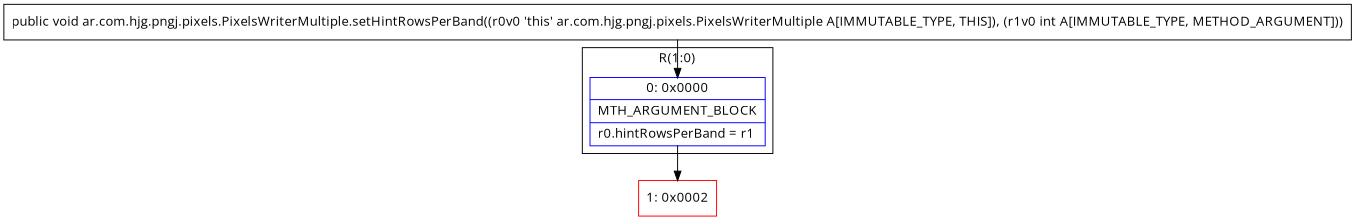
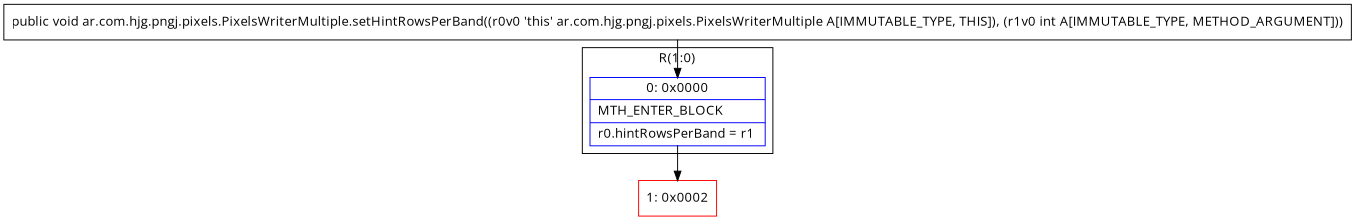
  digraph {
    fontname="Open Sans"
    node [shape=record fontname="Open Sans"]
    edge [fontname="Open Sans"]
-   n1 [color=blue label="{0\:\ 0x0000|MTH_ARGUMENT_BLOCK\l|r0.hintRowsPerBand = r1\l}"]
+   n1 [color=blue label="{0\:\ 0x0000|MTH_ENTER_BLOCK\l|r0.hintRowsPerBand = r1\l}"]
    n2 [color=red label="{1\:\ 0x0002}"]
    n3 [label="{public void ar.com.hjg.pngj.pixels.PixelsWriterMultiple.setHintRowsPerBand((r0v0 'this' ar.com.hjg.pngj.pixels.PixelsWriterMultiple A[IMMUTABLE_TYPE, THIS]), (r1v0 int A[IMMUTABLE_TYPE, METHOD_ARGUMENT])) }"]
    subgraph cluster_1 {
      label="R(1:0)"
      n1
    }
    n1 -> n2
    n3 -> n1
  }
